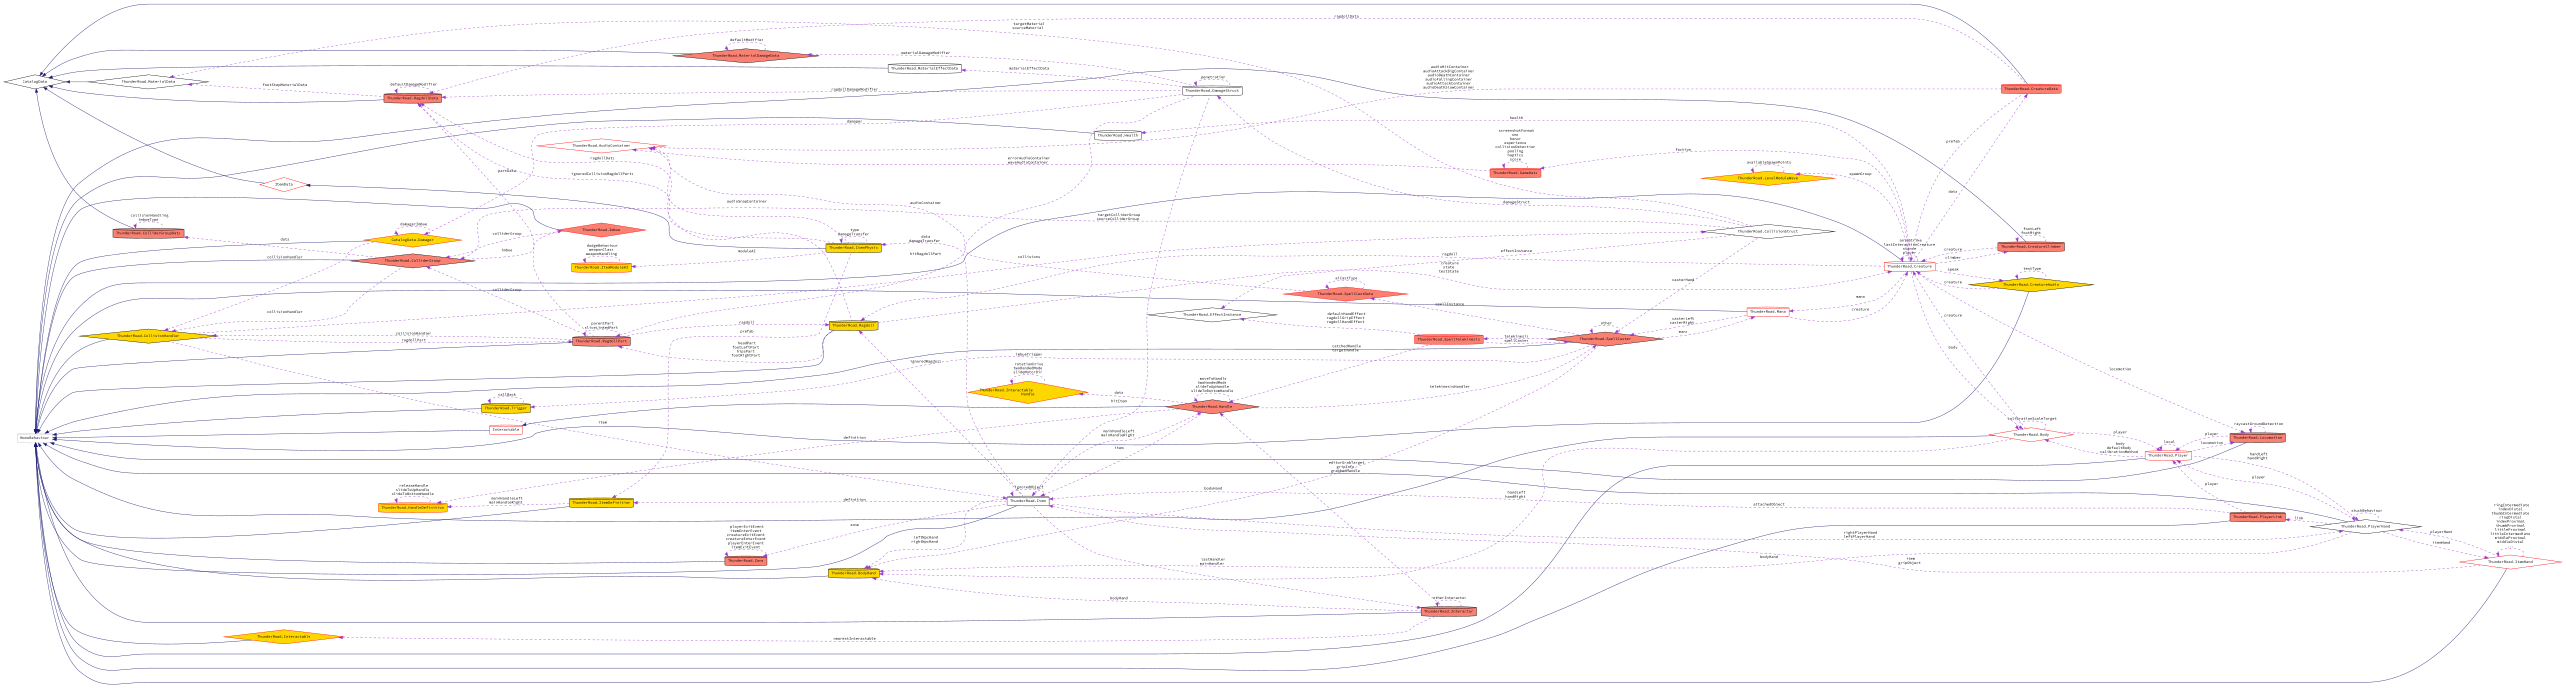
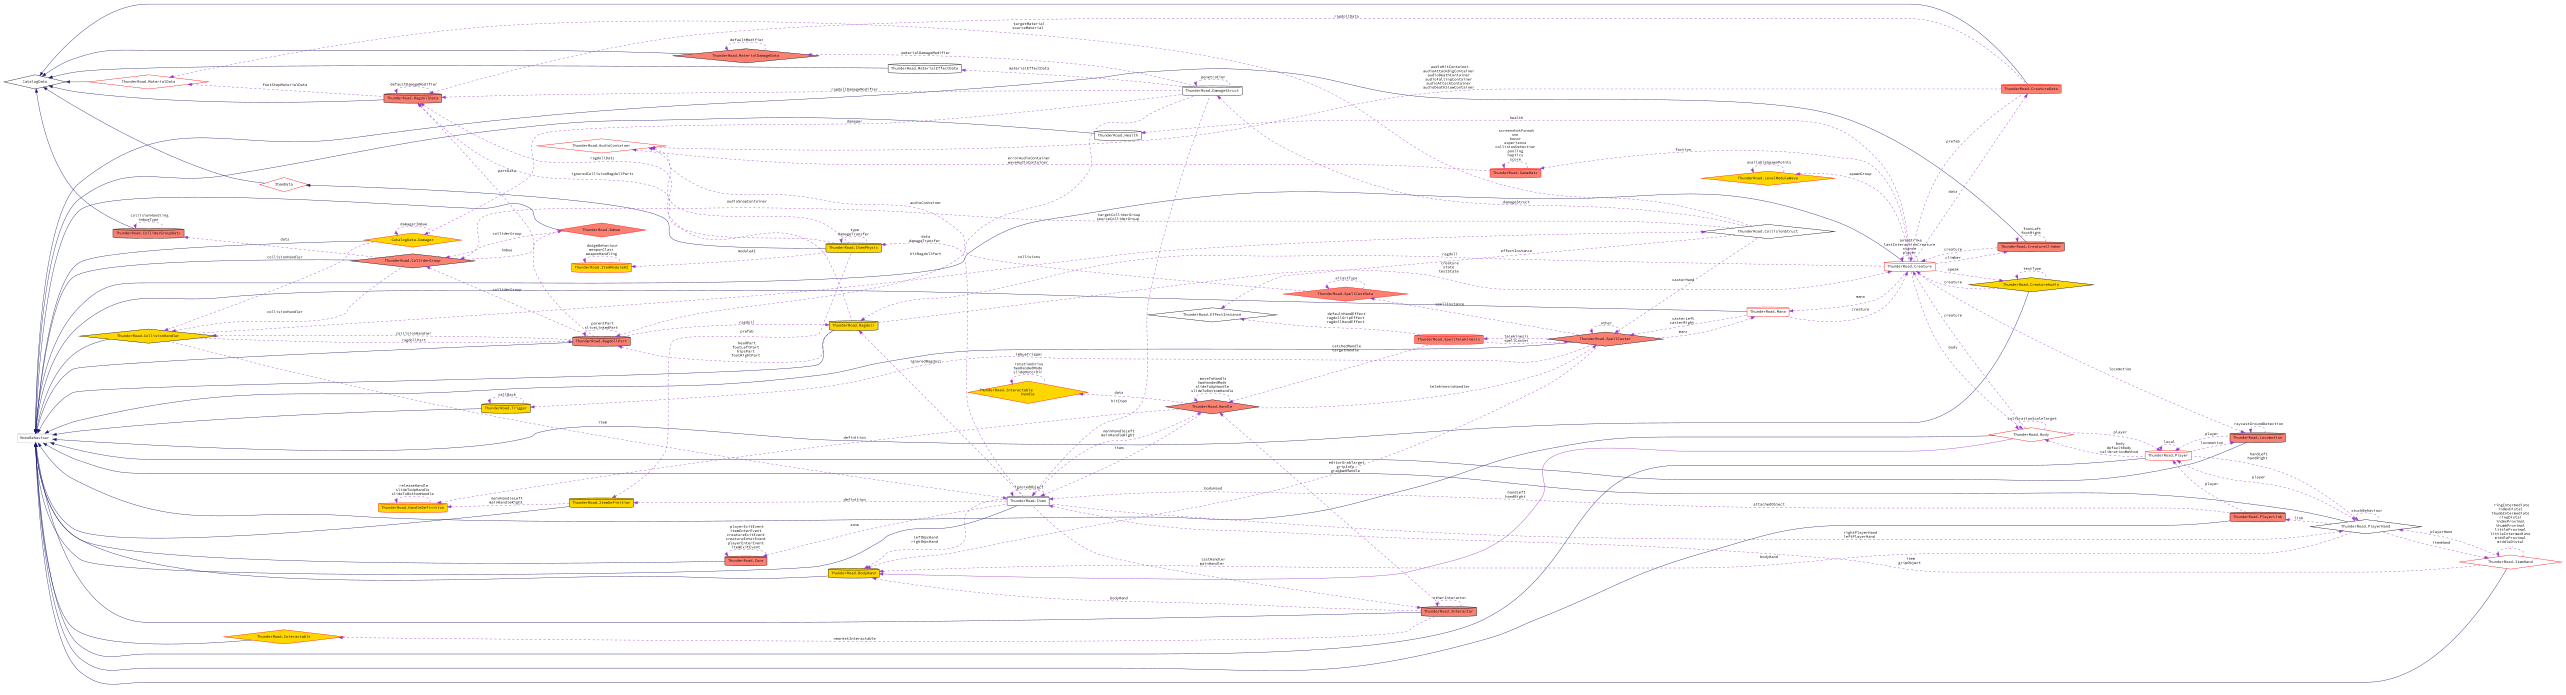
  digraph {
    fontname="Source Code Pro"
    rankdir=LR
    node [color=black fillcolor=white fontname="Source Code Pro" fontsize=10 shape=cylinder style=filled]
    edge [color=darkorchid3 dir=back fontname="Source Code Pro" fontsize=10 labelfontname=Helvetica labelfontsize=10 style=dashed]
    n1 [fillcolor=gold fontcolor=black height=0.2 label="ThunderRoad.CollisionHandler" shape=diamond width=0.4]
    n2 [fillcolor=salmon height=0.2 label="ThunderRoad.RagdollPart" width=0.4]
    n3 [fillcolor=salmon height=0.2 label="ThunderRoad.ColliderGroup" shape=diamond width=0.4]
    n4 [color=red fillcolor=gold height=0.2 label="CatalogData.Damager" shape=diamond width=0.4]
    n5 [fillcolor=gold height=0.2 label="ThunderRoad.Ragdoll" width=0.4]
    n6 [height=0.2 label="ThunderRoad.DamageStruct" width=0.4]
    n7 [color=red fillcolor=salmon height=0.2 label="ThunderRoad.Imbue" shape=diamond width=0.4]
    n8 [height=0.2 label="ThunderRoad.CollisionStruct" shape=diamond width=0.4]
    n9 [color=grey75 height=0.2 label=MonoBehaviour width=0.4]
    n10 [color=red height=0.2 label="ThunderRoad.Creature" width=0.4]
    n11 [fillcolor=salmon height=0.2 label="ThunderRoad.CreatureClimber" width=0.4]
    n12 [height=0.2 label="ThunderRoad.Health" width=0.4]
    n13 [fillcolor=salmon height=0.2 label="ThunderRoad.Locomotion" width=0.4]
    n14 [color=red height=0.2 label="ThunderRoad.Player" width=0.4]
    n15 [color=red height=0.2 label="ThunderRoad.Body" shape=diamond width=0.4]
    n16 [fillcolor=gold height=0.2 label="ThunderRoad.BodyHand" width=0.4]
    n17 [height=0.2 label="ThunderRoad.PlayerHand" shape=diamond width=0.4]
    n18 [fillcolor=salmon height=0.2 label="ThunderRoad.PlayerLink" width=0.4]
    n19 [height=0.2 label="ThunderRoad.Item" width=0.4]
    n20 [fillcolor=salmon height=0.2 label="ThunderRoad.Interactor" width=0.4]
-   n21 [color=red height=0.2 label=Interactable width=0.4]
    n22 [fillcolor=salmon height=0.2 label="ThunderRoad.SpellCaster" shape=diamond width=0.4]
    n23 [color=red height=0.2 label="ThunderRoad.Mana" width=0.4]
    n24 [fillcolor=gold height=0.2 label="ThunderRoad.Trigger" width=0.4]
    n25 [color=red fillcolor=gold height=0.2 label="ThunderRoad.Interactable" shape=diamond width=0.4]
    n26 [fillcolor=gold height=0.2 label="ThunderRoad.ItemDefinition" width=0.4]
    n27 [fillcolor=salmon height=0.2 label="ThunderRoad.Zone" width=0.4]
    n28 [color=red height=0.2 label="ThunderRoad.ItemHand" shape=diamond width=0.4]
    n29 [fillcolor=gold height=0.2 label="ThunderRoad.CreatureAudio" shape=diamond width=0.4]
    n30 [color=red fillcolor=salmon height=0.2 label="ThunderRoad.CreatureData" width=0.4]
    n31 [fillcolor=salmon height=0.2 label="ThunderRoad.Handle" shape=diamond width=0.4]
    n32 [color=red fillcolor=salmon height=0.2 label="ThunderRoad.SpellTelekinesis" width=0.4]
    n33 [fillcolor=gold height=0.2 label="ThunderRoad.ItemPhysic" width=0.4]
    n34 [fillcolor=salmon height=0.2 label="ThunderRoad.RagdollData" width=0.4]
    n35 [height=0.2 label=CatalogData shape=diamond width=0.4]
-   n36 [height=0.2 label="ThunderRoad.MaterialData" shape=diamond width=0.4]
+   n36 [color=red height=0.2 label="ThunderRoad.MaterialData" shape=diamond width=0.4]
    n37 [color=red height=0.2 label=ItemData shape=diamond width=0.4]
    n38 [fillcolor=salmon height=0.2 label="ThunderRoad.ColliderGroupData" width=0.4]
    n39 [fillcolor=salmon height=0.2 label="ThunderRoad.MaterialDamageData" shape=diamond width=0.4]
    n40 [height=0.2 label="ThunderRoad.MaterialEffectData" width=0.4]
    n41 [color=red fillcolor=salmon height=0.2 label="ThunderRoad.GameData" width=0.4]
    n42 [color=red height=0.2 label="ThunderRoad.AudioContainer" shape=diamond width=0.4]
    n43 [color=red fillcolor=salmon height=0.2 label="ThunderRoad.SpellCastData" shape=diamond width=0.4]
    n44 [color=red fillcolor=gold height=0.2 label="ThunderRoad.LevelModuleWave" shape=diamond width=0.4]
    n45 [color=red fillcolor=gold height=0.2 label="ThunderRoad.HandleDefinition" width=0.4]
    n46 [color=red fillcolor=gold height=0.2 label="ThunderRoad.Interactable\lHandle" shape=diamond width=0.4]
    n47 [height=0.2 label="ThunderRoad.EffectInstance" shape=diamond width=0.4]
    n48 [color=red fillcolor=gold height=0.2 label="ThunderRoad.ItemModuleAI" width=0.4]
    n1 -> n2 [label=" collisionHandler"]
    n1 -> n3 [label=" collisionHandler"]
    n1 -> n4 [label=" collisionHandler"]
    n2 -> n1 [label=" ragdollPart"]
    n2 -> n2 [label=" parentPart\nsliceLinkedPart"]
    n2 -> n5 [label=" headPart\nfootLeftPart\nhipsPart\nfootRightPart"]
    n2 -> n6 [label=" hitRagdollPart"]
    n3 -> n2 [label=" colliderGroup"]
    n3 -> n7 [label=" colliderGroup"]
    n3 -> n8 [label=" targetColliderGroup\nsourceColliderGroup"]
    n4 -> n4 [label=" damagerImbue"]
    n4 -> n6 [label=" damager"]
    n5 -> n2 [label=" ragdoll"]
    n5 -> n10 [label=" ragdoll"]
    n5 -> n19 [label=" ignoredRagdoll"]
    n6 -> n6 [label=" penetration"]
    n6 -> n8 [label=" damageStruct"]
    n7 -> n3 [label=" imbue"]
    n8 -> n1 [label=" collisions"]
    n9 -> n1 [color=midnightblue style=solid]
    n9 -> n2 [color=midnightblue style=solid]
    n9 -> n3 [color=midnightblue style=solid]
    n9 -> n4 [color=midnightblue style=solid]
    n9 -> n5 [color=midnightblue style=solid]
    n9 -> n7 [color=midnightblue style=solid]
    n9 -> n10 [color=midnightblue style=solid]
    n9 -> n11 [color=midnightblue style=solid]
    n9 -> n12 [color=midnightblue style=solid]
    n9 -> n13 [color=midnightblue style=solid]
    n9 -> n14 [color=midnightblue style=solid]
    n9 -> n15 [color=midnightblue style=solid]
    n9 -> n16 [color=midnightblue style=solid]
    n9 -> n17 [color=midnightblue style=solid]
    n9 -> n18 [color=midnightblue style=solid]
    n9 -> n19 [color=midnightblue style=solid]
    n9 -> n20 [color=midnightblue style=solid]
-   n9 -> n21 [color=midnightblue style=solid]
    n9 -> n22 [color=midnightblue style=solid]
    n9 -> n23 [color=midnightblue style=solid]
    n9 -> n24 [color=midnightblue style=solid]
    n9 -> n25 [color=midnightblue style=solid]
    n9 -> n26 [color=midnightblue style=solid]
    n9 -> n27 [color=midnightblue style=solid]
    n9 -> n28 [color=midnightblue style=solid]
    n9 -> n29 [color=midnightblue style=solid]
    n10 -> n5 [label=" creature\nstate\ntestState"]
    n10 -> n10 [label=" animStrike\nlastInteractionCreature\nstance\nplayer"]
    n10 -> n11 [label=" creature"]
    n10 -> n15 [label=" creature"]
    n10 -> n23 [label=" creature"]
    n10 -> n29 [label=" creature"]
    n10 -> n30 [label=" prefab"]
    n11 -> n10 [label=" climber"]
    n11 -> n11 [label=" footLeft\nfootRight"]
    n12 -> n10 [label=" health"]
    n13 -> n10 [label=" locomotion"]
    n13 -> n13 [label=" raycastGroundDetection"]
    n13 -> n14 [label=" locomotion"]
    n14 -> n13 [label=" player"]
    n14 -> n14 [label=" local"]
    n14 -> n15 [label=" player"]
    n14 -> n17 [label=" player"]
    n14 -> n18 [label=" player"]
    n15 -> n10 [label=" body"]
    n15 -> n14 [label=" body\ndefaultBody\ncalibrationMethod"]
    n15 -> n15 [label=" calibrationScaleTarget"]
-   n16 -> n15 [label=" handLeft\nhandRight"]
+   n16 -> n15 [label=" handLeft\nhandRight" style=solid]
    n16 -> n17 [label=" bodyHand"]
    n16 -> n19 [label=" leftNpcHand\nrightNpcHand"]
    n16 -> n20 [label=" bodyHand"]
    n16 -> n22 [label=" bodyHand"]
    n17 -> n14 [label=" handLeft\nhandRight"]
    n17 -> n17 [label=" stuckBehaviour"]
    n17 -> n19 [label=" rightPlayerHand\nleftPlayerHand"]
    n17 -> n28 [label=" playerHand"]
    n18 -> n17 [label=" link"]
    n19 -> n1 [label=" item"]
    n19 -> n6 [label=" hitItem"]
    n19 -> n18 [label=" attachedObject"]
    n19 -> n19 [label=" ignoredObject"]
    n19 -> n28 [label=" item\ngripObject"]
    n19 -> n31 [label=" item"]
    n20 -> n19 [label=" lastHandler\nmainHandler"]
    n20 -> n20 [label=" otherInteractor"]
-   n21 -> n31 [color=midnightblue style=solid]
    n22 -> n8 [label=" casterHand"]
    n22 -> n22 [label=" other"]
    n22 -> n23 [label=" casterLeft\ncasterRight"]
    n22 -> n31 [label=" telekinesisHandler"]
    n22 -> n32 [label=" spellCaster"]
    n23 -> n10 [label=" mana"]
    n23 -> n22 [label=" mana"]
    n24 -> n22 [label=" imbueTrigger"]
    n24 -> n24 [label=" callBack"]
    n25 -> n20 [label=" nearestInteractable"]
    n26 -> n19 [label=" definition"]
    n26 -> n33 [label=" prefab"]
    n27 -> n19 [label=" zone"]
    n27 -> n27 [label=" playerExitEvent\nitemEnterEvent\ncreatureExitEvent\ncreatureEnterEvent\nplayerEnterEvent\nitemExitEvent"]
    n28 -> n17 [label=" itemHand"]
    n28 -> n28 [label=" ringIntermediate\nindexDistal\nthumbIntermediate\nringDistal\nindexProximal\nthumbProximal\nlittleProximal\nlittleIntermediate\nmiddleProximal\nmiddleDistal\n..."]
    n29 -> n10 [label=" speak"]
    n29 -> n29 [label=" testType"]
    n30 -> n10 [label=" data"]
    n31 -> n19 [label=" mainHandleLeft\nmainHandleRight"]
    n31 -> n20 [label=" editorGrabTarget\ngripInfo\ngrabbedHandle"]
    n31 -> n31 [label=" moveToHandle\ntwoHandedMode\nslideToUpHandle\nslideToBottomHandle"]
    n31 -> n32 [label=" catchedHandle\ntargetHandle"]
    n32 -> n22 [label=" telekinesis"]
    n33 -> n19 [label=" data\ndamageTransfer"]
    n33 -> n33 [label=" type\ndamageTransfer"]
    n34 -> n2 [label=" partData"]
    n34 -> n5 [label=" ragdollData"]
    n34 -> n6 [label=" ragdollDamageModifier"]
    n34 -> n30 [label=" ragdollData"]
    n34 -> n33 [label=" ignoredCollisionRagdollParts"]
    n34 -> n34 [label=" defaultDamageModifier"]
    n35 -> n30 [color=midnightblue style=solid]
    n35 -> n34 [color=midnightblue style=solid]
    n35 -> n36 [color=midnightblue style=solid]
    n35 -> n37 [color=midnightblue style=solid]
    n35 -> n38 [color=midnightblue style=solid]
    n35 -> n39 [color=midnightblue style=solid]
    n35 -> n40 [color=midnightblue style=solid]
    n36 -> n8 [label=" targetMaterial\nsourceMaterial"]
    n36 -> n34 [label=" footStepMaterialData"]
    n37 -> n33 [color=midnightblue style=solid]
    n38 -> n3 [label=" data"]
    n38 -> n38 [label=" collisionHandling\nimbueType"]
    n39 -> n6 [label=" materialDamageModifier"]
    n39 -> n39 [label=" defaultModifier"]
    n40 -> n6 [label=" materialEffectData"]
    n41 -> n10 [label=" faction"]
    n41 -> n41 [label=" screenshotFormat\numa\nhonor\nexperience\ncollisionDetection\npooling\nhaptics\nscore"]
    n42 -> n30 [label=" audioHitContainer\naudioAttackBigContainer\naudioDeathContainer\naudioFallingContainer\naudioAttackContainer\naudioDeathSlowContainer"]
    n42 -> n33 [label=" audioSnapContainer"]
    n42 -> n41 [label=" errorAudioContainer\nwaveAudioContainer"]
    n42 -> n43 [label=" audioContainer"]
    n43 -> n22 [label=" spellInstance"]
    n43 -> n43 [label=" aiCastType"]
    n44 -> n10 [label=" spawnGroup"]
    n44 -> n44 [label=" availableSpawnPoints"]
    n45 -> n26 [label=" mainHandleLeft\nmainHandleRight"]
    n45 -> n31 [label=" definition"]
    n45 -> n45 [label=" releaseHandle\nslideToUpHandle\nslideToBottomHandle"]
    n46 -> n31 [label=" data"]
    n46 -> n46 [label=" rotationDrive\ntwoHandedMode\nslideMotorDir"]
    n47 -> n8 [label=" effectInstance"]
    n47 -> n32 [label=" defaultHandEffect\nragdollGripEffect\nragdollHandEffect"]
    n48 -> n33 [label=" moduleAI"]
    n48 -> n48 [label=" dodgeBehaviour\nweaponClass\nweaponHandling"]
  }
